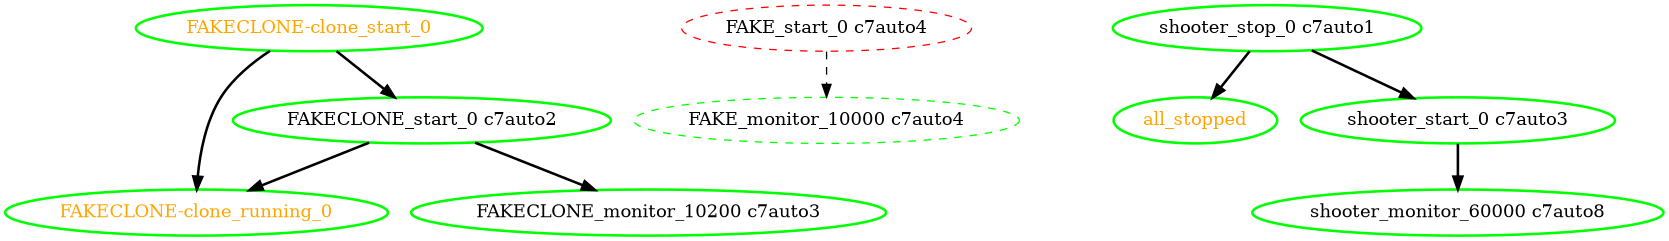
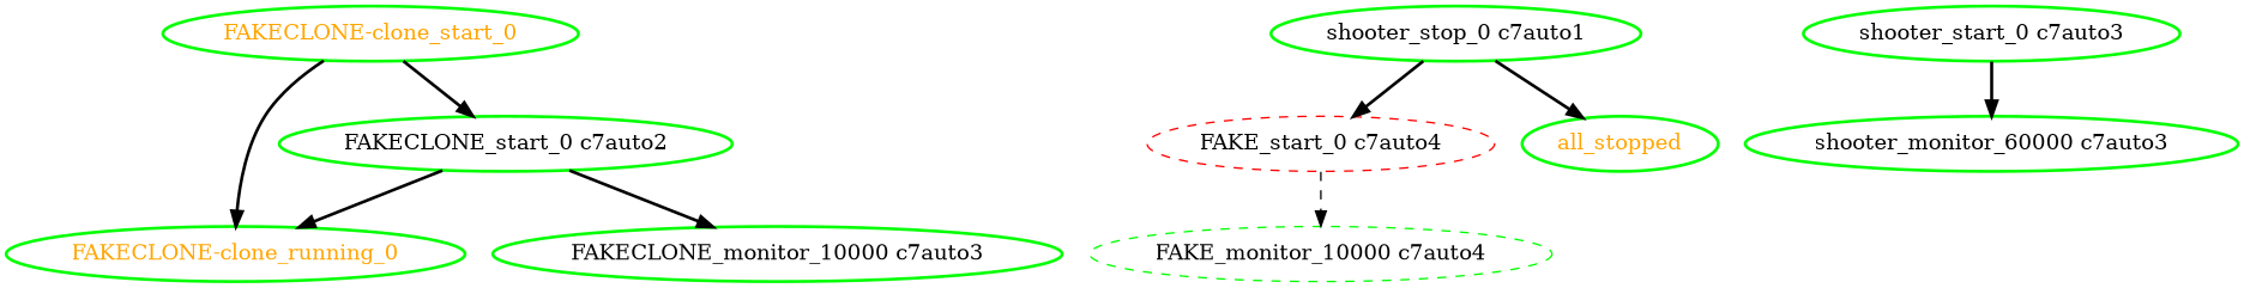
  digraph {
    node [color=green fontcolor=black style=bold]
    edge [style=bold]
    "FAKECLONE-clone_running_0" [fontcolor=orange]
    "FAKECLONE-clone_start_0" [fontcolor=orange]
    n3 [label="FAKECLONE_start_0 c7auto2"]
-   "FAKECLONE_monitor_10000 c7auto3" [label="FAKECLONE_monitor_10200 c7auto3"]
+   "FAKECLONE_monitor_10000 c7auto3"
    "FAKE_monitor_10000 c7auto4" [style=dashed]
    "FAKE_start_0 c7auto4" [color=red style=dashed]
    all_stopped [fontcolor=orange]
    "shooter_start_0 c7auto3"
-   "shooter_monitor_60000 c7auto3" [label="shooter_monitor_60000 c7auto8"]
+   "shooter_monitor_60000 c7auto3"
    "shooter_stop_0 c7auto1"
    "FAKECLONE-clone_start_0" -> "FAKECLONE-clone_running_0"
    "FAKECLONE-clone_start_0" -> n3
    n3 -> "FAKECLONE-clone_running_0"
    n3 -> "FAKECLONE_monitor_10000 c7auto3"
    "FAKE_start_0 c7auto4" -> "FAKE_monitor_10000 c7auto4" [style=dashed]
    "shooter_start_0 c7auto3" -> "shooter_monitor_60000 c7auto3"
    "shooter_stop_0 c7auto1" -> all_stopped
-   "shooter_stop_0 c7auto1" -> "shooter_start_0 c7auto3"
+   "shooter_stop_0 c7auto1" -> "FAKE_start_0 c7auto4"
  }
